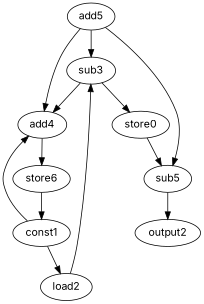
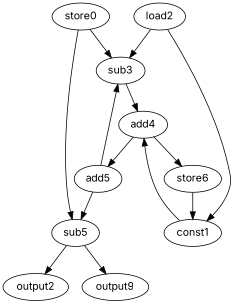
  digraph {
    fontname=Inter
    node [fontname=Inter opcode=const]
    edge [fontname=Inter operand=0]
    n1 [label=store0]
    sub3 [opcode=sub]
    n3 [label=sub5 opcode=sub]
    add4 [opcode=add]
    n5 [label=output2 opcode=output]
+   output9 [opcode=output]
    load2 [opcode=load]
    const1
    store6 [opcode=store]
    add5 [opcode=add]
-   sub3 -> n1
+   n1 -> sub3
    n1 -> n3
    sub3 -> add4 [operand=1]
    n3 -> n5
+   n3 -> output9
    add4 -> store6 [operand=1]
-   add5 -> add4 [operand=1]
+   add4 -> add5 [operand=1]
    load2 -> sub3 [operand=1]
    const1 -> add4
-   const1 -> load2
+   load2 -> const1
    store6 -> const1
    add5 -> sub3
    add5 -> n3 [operand=1]
  }
